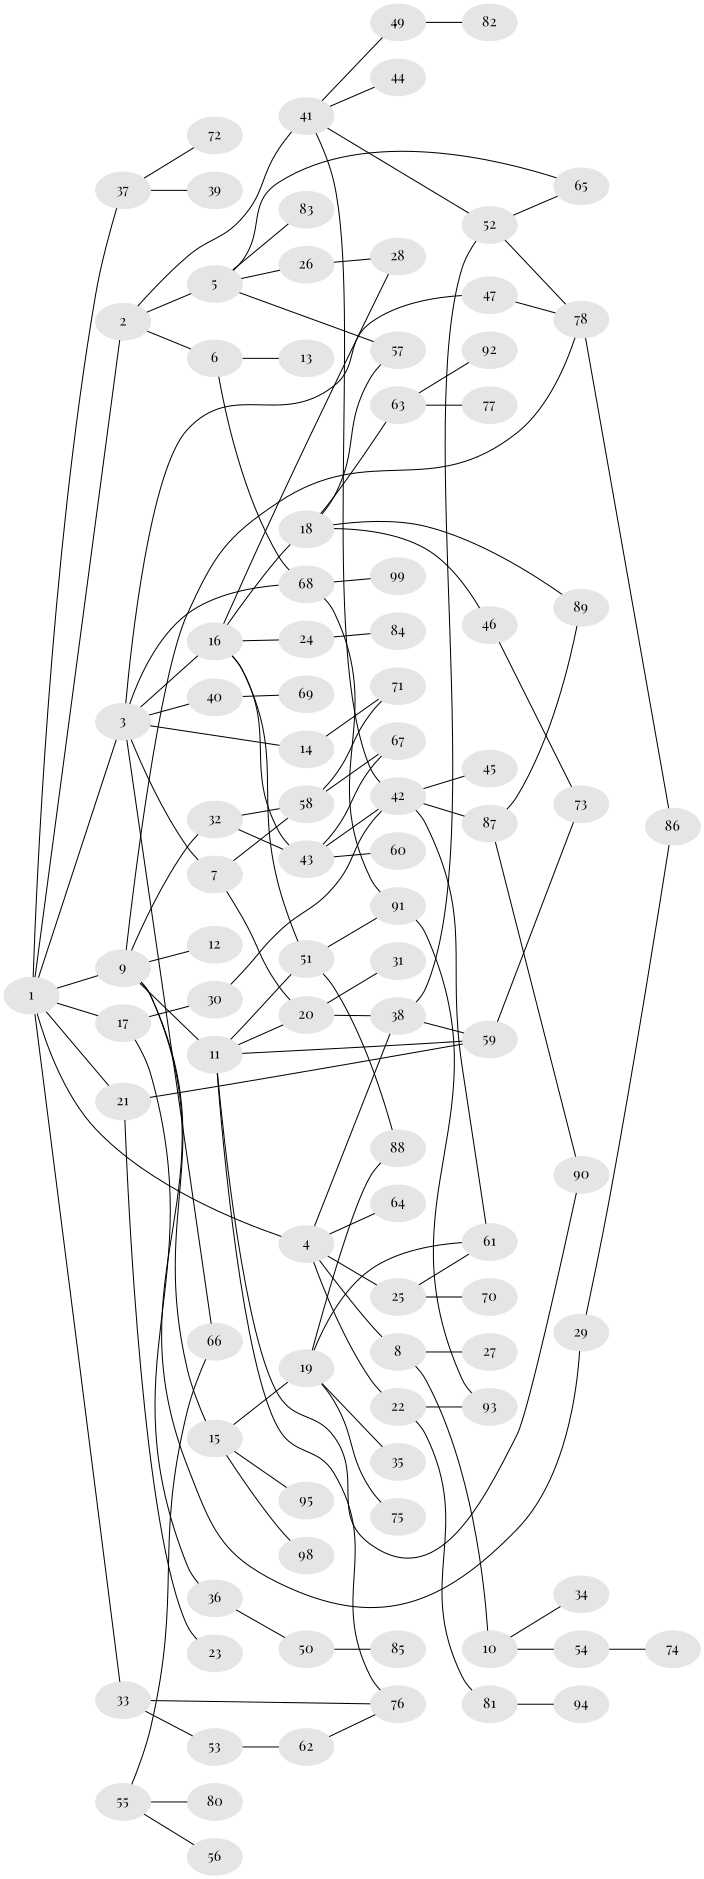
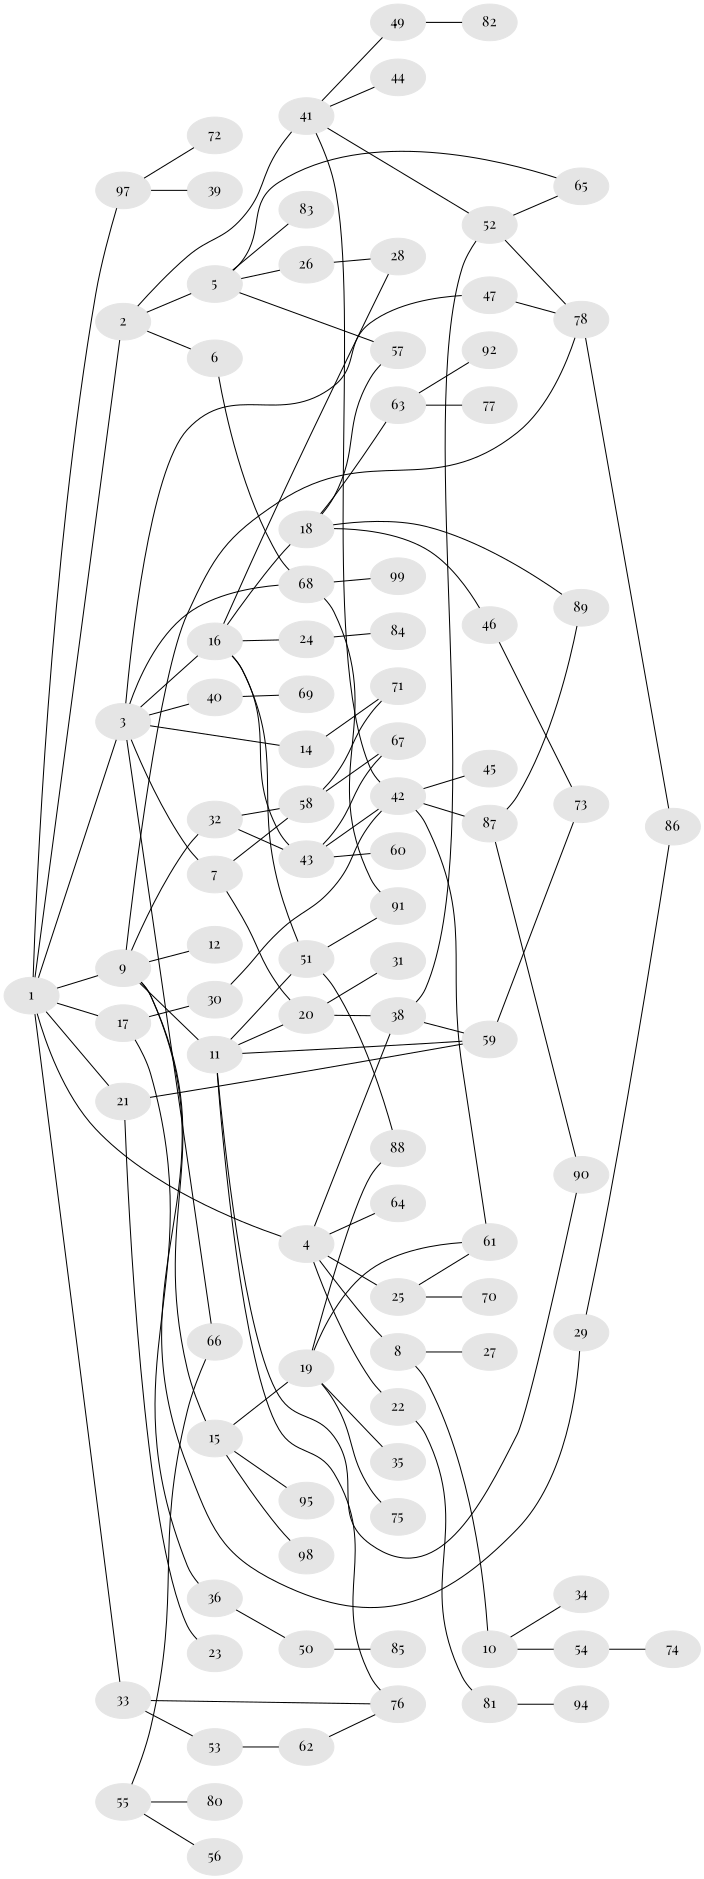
  graph {
    fontname="Playfair Display"
    rankdir=LR
    node [color=gray90 fontname="Playfair Display" style=filled]
    edge [fontname="Playfair Display"]
    1
    2
    3
    4
    9
    17
    21
    33
-   37
+   37 [label=97]
    5
    6
    41
    7
    14
    16
    40
    47
    66
    68
    8
    22
    25
    38
    64
    11
    12
    15
    29
    32
    78
    30
    36
    59
    23
    76
    53
    39
    72
    26
    57
    65
    83
-   13
    42
    52
    44
    49
    20
    58
    71
    51
    18
    24
    28
    43
    69
    91
    n58 [label=99]
    10
    27
    81
-   93
    61
    70
    31
    67
    34
    54
    90
    19
    n71 [label=98]
    95
    86
    74
    88
    73
    35
    75
    46
    63
    89
    84
    60
    50
    77
    92
    94
    45
    87
    62
    85
    55
    56
    80
    82
    1 -- 2
    1 -- 3
    1 -- 4
    1 -- 9
    1 -- 17
    1 -- 21
    1 -- 33
    1 -- 37
    2 -- 5
    2 -- 6
    2 -- 41
    3 -- 7
    3 -- 14
    3 -- 16
    3 -- 40
    3 -- 47
    3 -- 66
    3 -- 68
    4 -- 8
    4 -- 22
    4 -- 25
    4 -- 38
    4 -- 64
    9 -- 11
    9 -- 12
    9 -- 15
    9 -- 29
    9 -- 32
    9 -- 78
    17 -- 30
    17 -- 36
    21 -- 59
    21 -- 23
    33 -- 76
    33 -- 53
    37 -- 39
    37 -- 72
    5 -- 26
    5 -- 57
    5 -- 65
    5 -- 83
    6 -- 68
-   6 -- 13
    41 -- 42
    41 -- 52
    41 -- 44
    41 -- 49
    7 -- 20
    7 -- 58
    14 -- 71
    16 -- 51
    16 -- 18
    16 -- 24
    16 -- 28
    16 -- 43
    40 -- 69
    47 -- 78
    68 -- 91
    68 -- n58
    8 -- 10
    8 -- 27
    22 -- 81
-   22 -- 93
    25 -- 61
    25 -- 70
    38 -- 59
    38 -- 52
    11 -- 59
    11 -- 76
    11 -- 20
    11 -- 51
    11 -- 90
    15 -- 19
    15 -- n71
    15 -- 95
    29 -- 86
    32 -- 58
    32 -- 43
    78 -- 86
    30 -- 42
    36 -- 50
    59 -- 73
    53 -- 62
    26 -- 28
    42 -- 61
    42 -- 45
    42 -- 87
    52 -- 78
    52 -- 65
    49 -- 82
    20 -- 38
    20 -- 31
    58 -- 71
    58 -- 67
    51 -- 91
    51 -- 88
    18 -- 57
    18 -- 46
    18 -- 63
    18 -- 89
    24 -- 84
    43 -- 42
    43 -- 67
    43 -- 60
-   91 -- 93
    10 -- 34
    10 -- 54
    81 -- 94
    54 -- 74
    19 -- 61
    19 -- 88
    19 -- 35
    19 -- 75
    46 -- 73
    63 -- 77
    63 -- 92
    50 -- 85
    87 -- 90
    87 -- 89
    62 -- 76
    55 -- 66
    55 -- 56
    55 -- 80
  }
